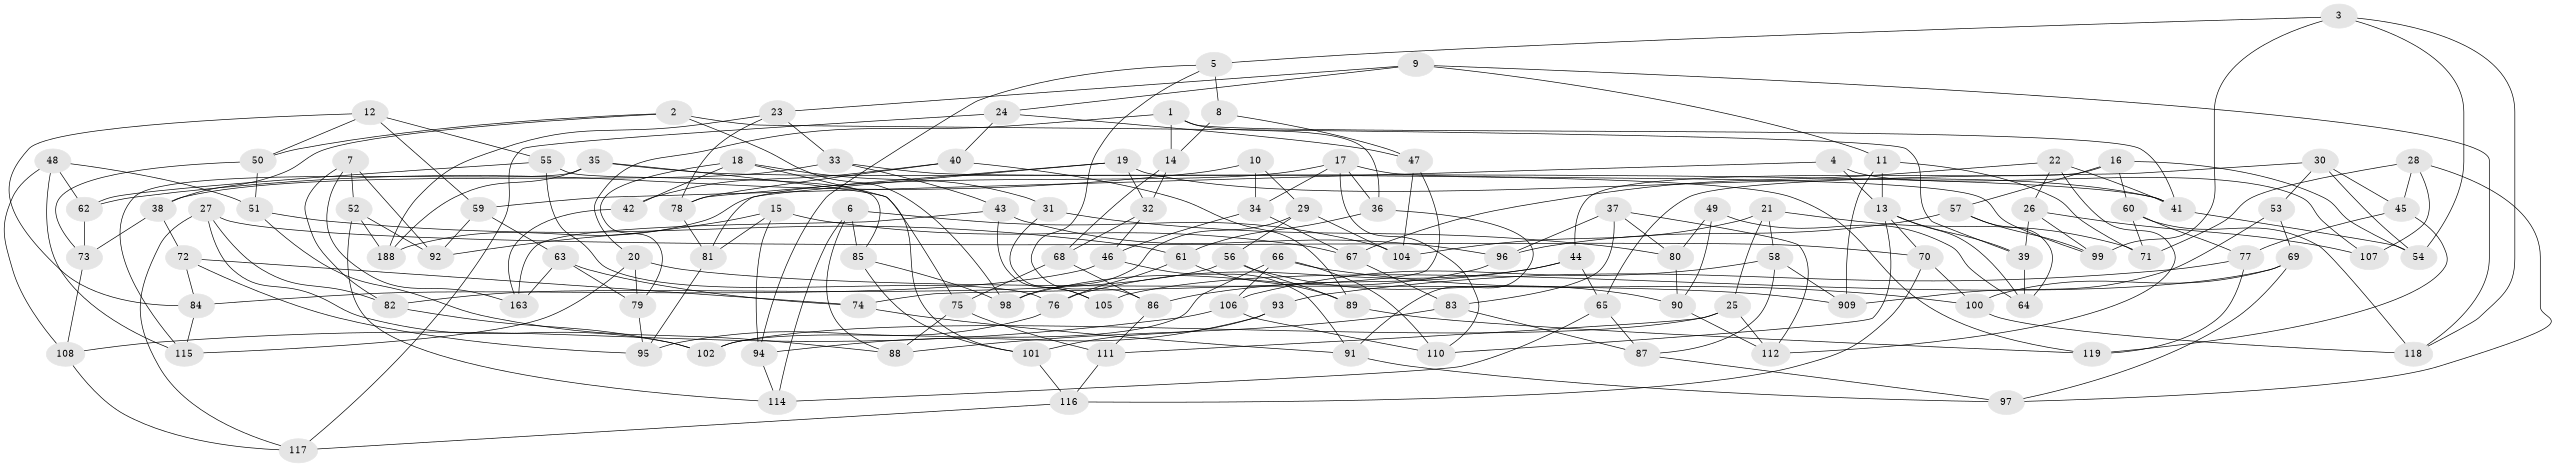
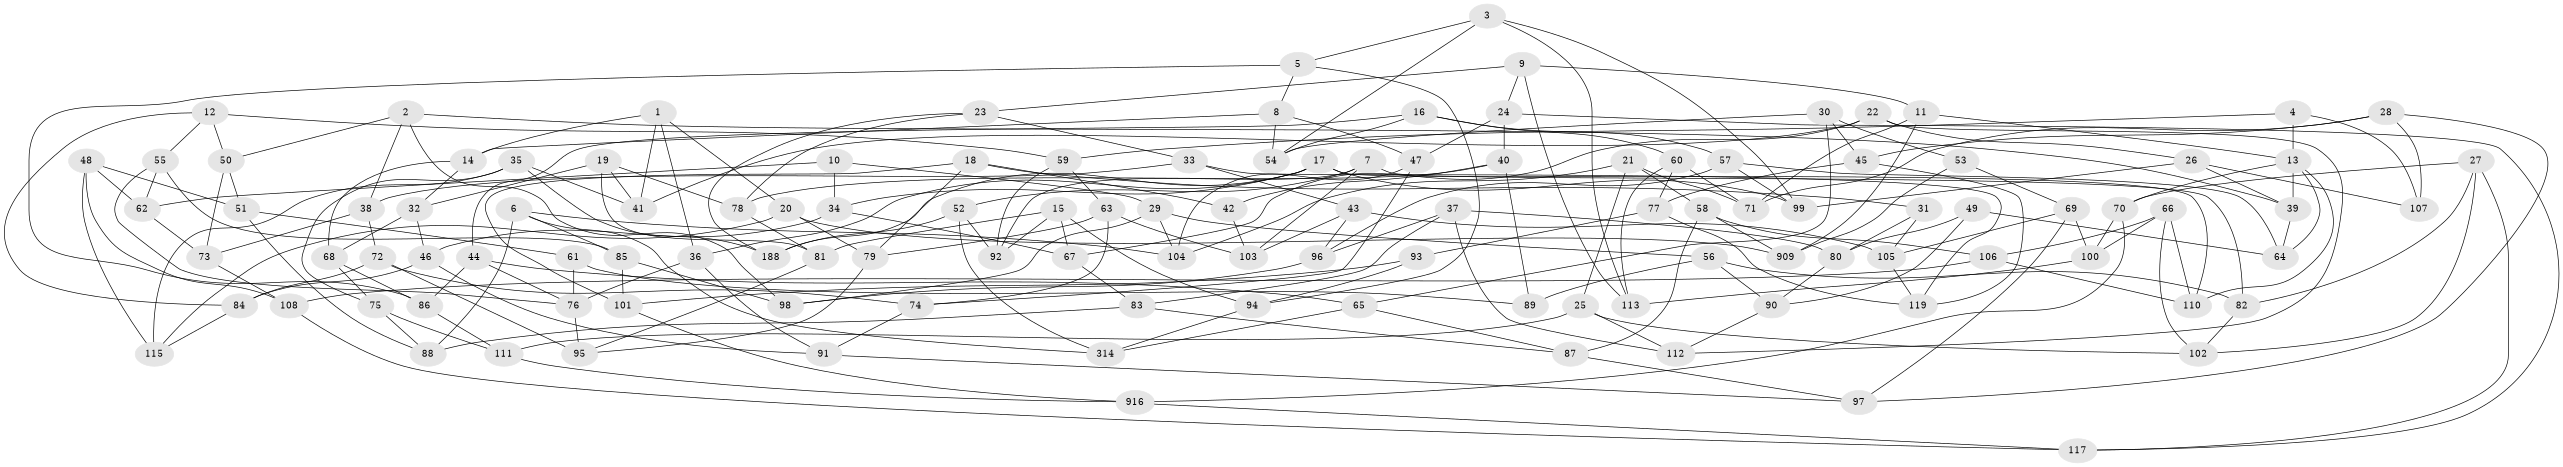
  graph {
    node [color=gray90 style=filled]
    1
    14
    20
    36
    41
    32
    68
    n8 [label=909]
    79
    115
    61
    91
    2
    38
    39
    50
    98
    72
    73
    64
    51
    3
    5
    54
    99
-   113 [label=118]
+   113
    8
    86
    94
    4
    13
    59
    107
    70
    110
    92
    63
    47
    111
-   114
+   114 [label=314]
    6
    85
    88
    104
    101
    7
    52
    82
-   103 [label=163]
+   103
    n50 [label=188]
    102
    74
    9
    11
    23
    24
    71
    78
    33
    40
    117
    10
    29
    34
    62
    56
    67
    46
    12
    55
    84
    76
    100
-   116
+   116 [label=916]
    75
    15
    81
    83
    95
    16
    44
    57
    60
    65
    96
    77
    17
    18
    31
    42
    80
    105
    19
    21
    25
    58
    112
    87
    106
    22
    26
    43
    119
    89
    27
    28
    45
    97
    90
    30
    53
    69
    35
    37
    108
    93
    48
    49
    66
    1 -- 14
    1 -- 20
    1 -- 36
    1 -- 41
    14 -- 32
    14 -- 68
    20 -- n8
    20 -- 79
    20 -- 115
-   36 -- 61
+   36 -- 76
    36 -- 91
    32 -- 68
    32 -- 46
    68 -- 86
    68 -- 75
    79 -- 95
    61 -- 76
    61 -- 89
    91 -- 97
    2 -- 38
    2 -- 39
    2 -- 50
    2 -- 98
    38 -- 72
    38 -- 73
    39 -- 64
    50 -- 73
    50 -- 51
    72 -- 74
    72 -- 84
    72 -- 95
    73 -- 108
    51 -- 61
    51 -- 88
    3 -- 5
    3 -- 54
    3 -- 99
    3 -- 113
    5 -- 8
    5 -- 86
    5 -- 94
    8 -- 14
-   41 -- 54
+   8 -- 54
    8 -- 47
    86 -- 111
    94 -- 114
    4 -- 13
    4 -- 59
    4 -- 107
    13 -- 39
    13 -- 64
    13 -- 70
    13 -- 110
    59 -- 92
    59 -- 63
    70 -- 100
    70 -- 116
    63 -- 79
    63 -- 103
    63 -- 74
    47 -- 104
    47 -- 74
    111 -- 116
    6 -- 114
    6 -- 85
    6 -- 88
    6 -- 104
    85 -- 98
    85 -- 101
    101 -- 116
    7 -- 92
    7 -- 52
    7 -- 82
    7 -- 103
    52 -- 92
    52 -- 114
    52 -- n50
    82 -- 102
    74 -- 91
    9 -- 113
    9 -- 11
    9 -- 23
    9 -- 24
    11 -- n8
    11 -- 13
    11 -- 71
    23 -- n50
    23 -- 78
    23 -- 33
    24 -- 47
    24 -- 40
    24 -- 117
    78 -- 81
    33 -- 38
    33 -- 43
    33 -- 119
    40 -- 78
    40 -- 42
    40 -- 89
    10 -- 29
    10 -- 34
    10 -- 62
    29 -- 98
    29 -- 104
    29 -- 56
    34 -- 67
    34 -- 46
    62 -- 73
    56 -- 82
    56 -- 89
    56 -- 90
    67 -- 83
    46 -- 91
    46 -- 84
    12 -- 50
    12 -- 59
    12 -- 55
    12 -- 84
    55 -- 85
    55 -- 62
    55 -- 76
    84 -- 115
    76 -- 95
    100 -- 113
    116 -- 117
    75 -- 111
    75 -- 88
    15 -- 94
    15 -- 92
    15 -- 67
    15 -- 81
    81 -- 95
    83 -- 88
    83 -- 87
    16 -- 54
    16 -- 44
    16 -- 57
    16 -- 60
    44 -- 86
    44 -- 76
    44 -- 65
    57 -- 64
    57 -- 99
    57 -- 96
    60 -- 113
    60 -- 71
    60 -- 77
    65 -- 114
    65 -- 87
    96 -- 98
    77 -- 119
    77 -- 93
    17 -- 36
    17 -- 99
    17 -- 110
    17 -- n50
    17 -- 34
    18 -- 79
    18 -- 101
    18 -- 31
    18 -- 42
    31 -- 80
    31 -- 105
    42 -- 103
    80 -- 90
    19 -- 41
    19 -- 32
    19 -- 78
    19 -- 81
    21 -- 104
    21 -- 71
    21 -- 25
    21 -- 58
    25 -- 111
    25 -- 102
    25 -- 112
    58 -- n8
    58 -- 87
    58 -- 106
    87 -- 97
    106 -- 110
    106 -- 108
    22 -- 41
    22 -- 67
    22 -- 112
    22 -- 26
    26 -- 39
    26 -- 99
    26 -- 107
    43 -- 103
    43 -- 96
    43 -- 105
-   89 -- 119
+   105 -- 119
    27 -- 70
    27 -- 82
    27 -- 102
    27 -- 117
    28 -- 107
    28 -- 71
    28 -- 45
    28 -- 97
    45 -- 77
    45 -- 119
    90 -- 112
    30 -- 54
    30 -- 65
    30 -- 45
    30 -- 53
    53 -- n8
    53 -- 69
    69 -- 100
    69 -- 105
    69 -- 97
    35 -- 41
    35 -- 115
    35 -- n50
    35 -- 75
    37 -- 83
    37 -- 96
    37 -- 80
    37 -- 112
    108 -- 117
    93 -- 94
    93 -- 101
    48 -- 115
    48 -- 51
    48 -- 62
    48 -- 108
    49 -- 64
    49 -- 80
    49 -- 90
    66 -- 110
    66 -- 102
    66 -- 100
    66 -- 106
  }
